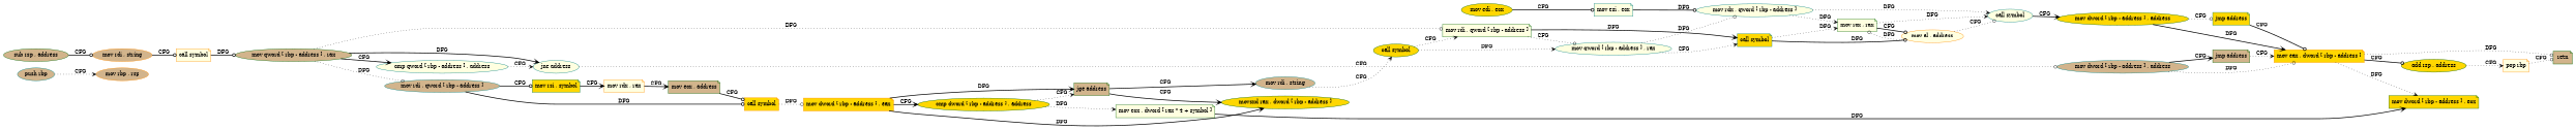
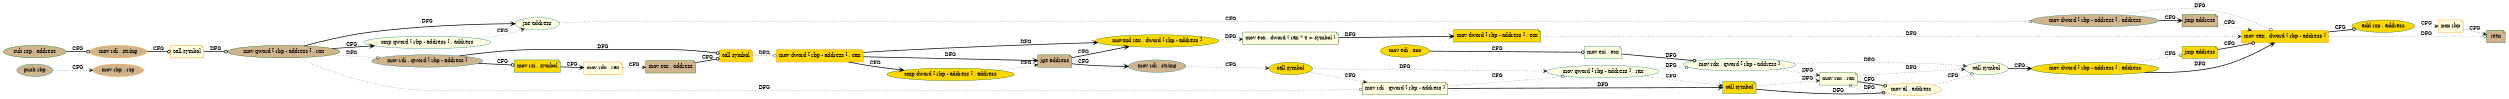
  digraph {
    rankdir=LR
    node [color=darkgreen fillcolor=lightyellow shape=ellipse style=filled]
    edge [arrowhead=vee style=dotted]
    n1 [color=teal fillcolor=tan label="push rbp"]
    n2 [color=darkorange fillcolor=tan label="mov rbp , rsp"]
    n3 [fillcolor=tan label="sub rsp , address"]
    n4 [color=darkorange fillcolor=tan label="mov rdi , string"]
    n5 [color=darkorange label="call symbol" shape=note]
    n6 [fillcolor=tan label="mov qword [ rbp - address ] , rax"]
    n7 [color=teal label="cmp qword [ rbp - address ] , address"]
    n8 [color=teal label="jne address"]
    n9 [color=teal fillcolor=tan label="mov rdi , qword [ rbp - address ]"]
    n10 [label="mov rdi , qword [ rbp - address ]" shape=note]
    n11 [color=teal fillcolor=tan label="mov dword [ rbp - address ] , address"]
    n12 [color=teal fillcolor=gold label="mov rsi , symbol" shape=note]
    n13 [color=darkorange fillcolor=gold label="call symbol" shape=note]
    n14 [color=teal label="mov qword [ rbp - address ] , rax"]
    n15 [color=teal fillcolor=gold label="call symbol" shape=note]
    n16 [fillcolor=tan label="jmp address" shape=note]
    n17 [color=darkorange fillcolor=gold label="mov eax , dword [ rbp - address ]" shape=note]
    n18 [fillcolor=gold label="add rsp , address"]
    n19 [fillcolor=tan label=retn shape=note]
    n20 [color=darkorange label="mov rdx , rax" shape=note]
    n21 [color=darkorange fillcolor=gold label="mov dword [ rbp - address ] , eax" shape=note]
    n22 [fillcolor=tan label="mov ecx , address" shape=note]
    n23 [fillcolor=gold label="cmp dword [ rbp - address ] , address"]
    n24 [fillcolor=tan label="jge address" shape=note]
    n25 [fillcolor=gold label="movsxd rax , dword [ rbp - address ]"]
    n26 [color=teal fillcolor=tan label="mov rdi , string"]
    n27 [label="mov ecx , dword [ rax * 4 + symbol ]" shape=note]
    n28 [fillcolor=gold label="call symbol"]
    n29 [fillcolor=gold label="mov dword [ rbp - address ] , ecx" shape=note]
    n30 [color=darkorange label="pop rbp" shape=note]
    n31 [color=teal label="mov rdx , qword [ rbp - address ]"]
    n32 [label="mov rcx , rax" shape=note]
    n33 [color=darkorange label="mov al , address"]
    n34 [color=teal label="call symbol"]
    n35 [fillcolor=gold label="mov edi , ecx"]
    n36 [color=teal label="mov esi , ecx" shape=note]
    n37 [fillcolor=gold label="mov dword [ rbp - address ] , address"]
    n38 [color=teal fillcolor=gold label="jmp address" shape=note]
    n1 -> n2 [label=CFG]
    n3 -> n4 [arrowhead=odot label=CFG style=bold]
    n4 -> n5 [arrowhead=odot label=CFG style=bold]
    n5 -> n6 [arrowhead=odot label=DFG style=bold]
    n6 -> n7 [label=CFG style=bold]
    n6 -> n8 [label=DFG style=bold]
    n6 -> n9 [arrowhead=odot label=DFG]
    n6 -> n10 [arrowhead=odot label=DFG]
    n7 -> n8 [label=CFG]
    n8 -> n11 [arrowhead=odot label=CFG]
    n9 -> n12 [arrowhead=odot label=CFG style=bold]
    n9 -> n13 [arrowhead=odot label=DFG style=bold]
    n10 -> n14 [arrowhead=odot label=CFG]
    n10 -> n15 [label=DFG style=bold]
    n11 -> n16 [label=CFG style=bold]
    n11 -> n17 [arrowhead=odot label=DFG]
    n12 -> n20 [label=CFG style=bold]
    n13 -> n21 [arrowhead=odot label=DFG]
    n14 -> n15 [label=CFG]
    n14 -> n31 [arrowhead=odot label=DFG]
    n15 -> n32 [label=DFG]
    n15 -> n33 [arrowhead=odot label=DFG style=bold]
    n16 -> n17 [label=CFG]
    n17 -> n18 [arrowhead=odot label=CFG style=bold]
    n17 -> n19 [arrowhead=odot label=DFG]
    n18 -> n30 [label=CFG]
-   n20 -> n22 [label=CFG style=bold]
+   n20 -> n22 [label=CFG]
    n21 -> n23 [label=CFG style=bold]
    n21 -> n24 [label=DFG style=bold]
    n21 -> n25 [label=DFG style=bold]
    n22 -> n13 [arrowhead=odot label=CFG style=bold]
    n23 -> n24 [label=CFG]
    n24 -> n25 [label=CFG style=bold]
    n24 -> n26 [label=CFG style=bold]
-   n23 -> n27 [label=DFG]
+   n25 -> n27 [label=DFG]
    n26 -> n28 [label=CFG]
    n27 -> n29 [label=DFG style=bold]
    n28 -> n10 [label=CFG]
    n28 -> n14 [label=DFG]
-   n17 -> n29 [label=DFG]
-   n30 -> n19 [arrowhead=odot label=CFG]
+   n29 -> n17 [label=DFG]
+   n30 -> n19 [label=CFG]
    n31 -> n32 [label=DFG]
    n31 -> n34 [label=DFG]
    n32 -> n33 [arrowhead=odot label=CFG style=bold]
    n32 -> n34 [label=DFG]
    n33 -> n32 [arrowhead=odot label=DFG]
    n33 -> n34 [arrowhead=odot label=CFG]
    n34 -> n37 [label=CFG style=bold]
    n35 -> n36 [arrowhead=odot label=CFG style=bold]
    n36 -> n31 [arrowhead=odot label=DFG style=bold]
    n37 -> n17 [label=DFG style=bold]
    n37 -> n38 [arrowhead=odot label=CFG]
    n38 -> n17 [arrowhead=odot label=CFG style=bold]
  }
